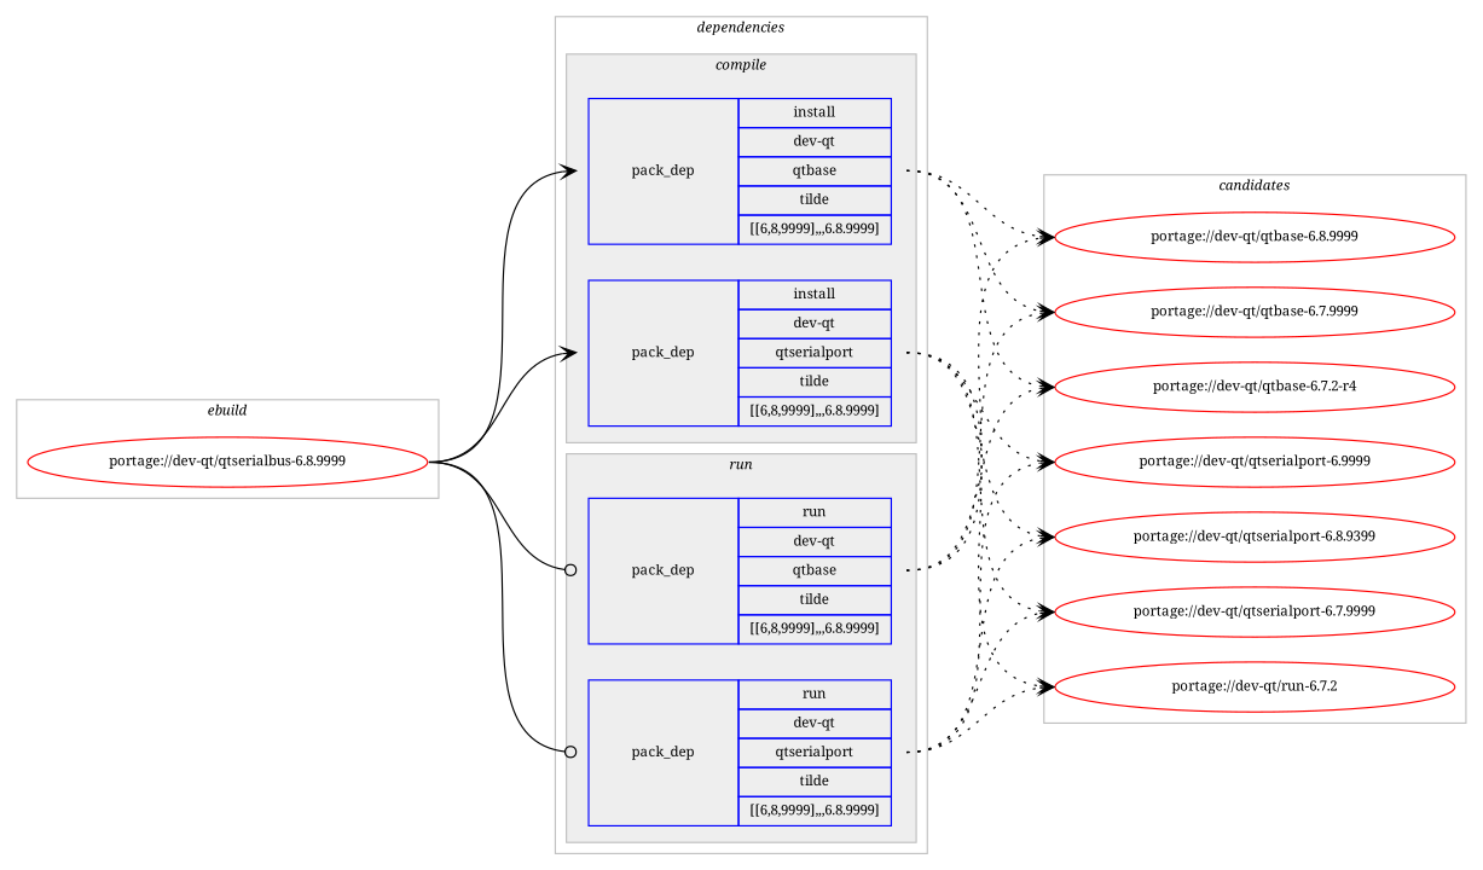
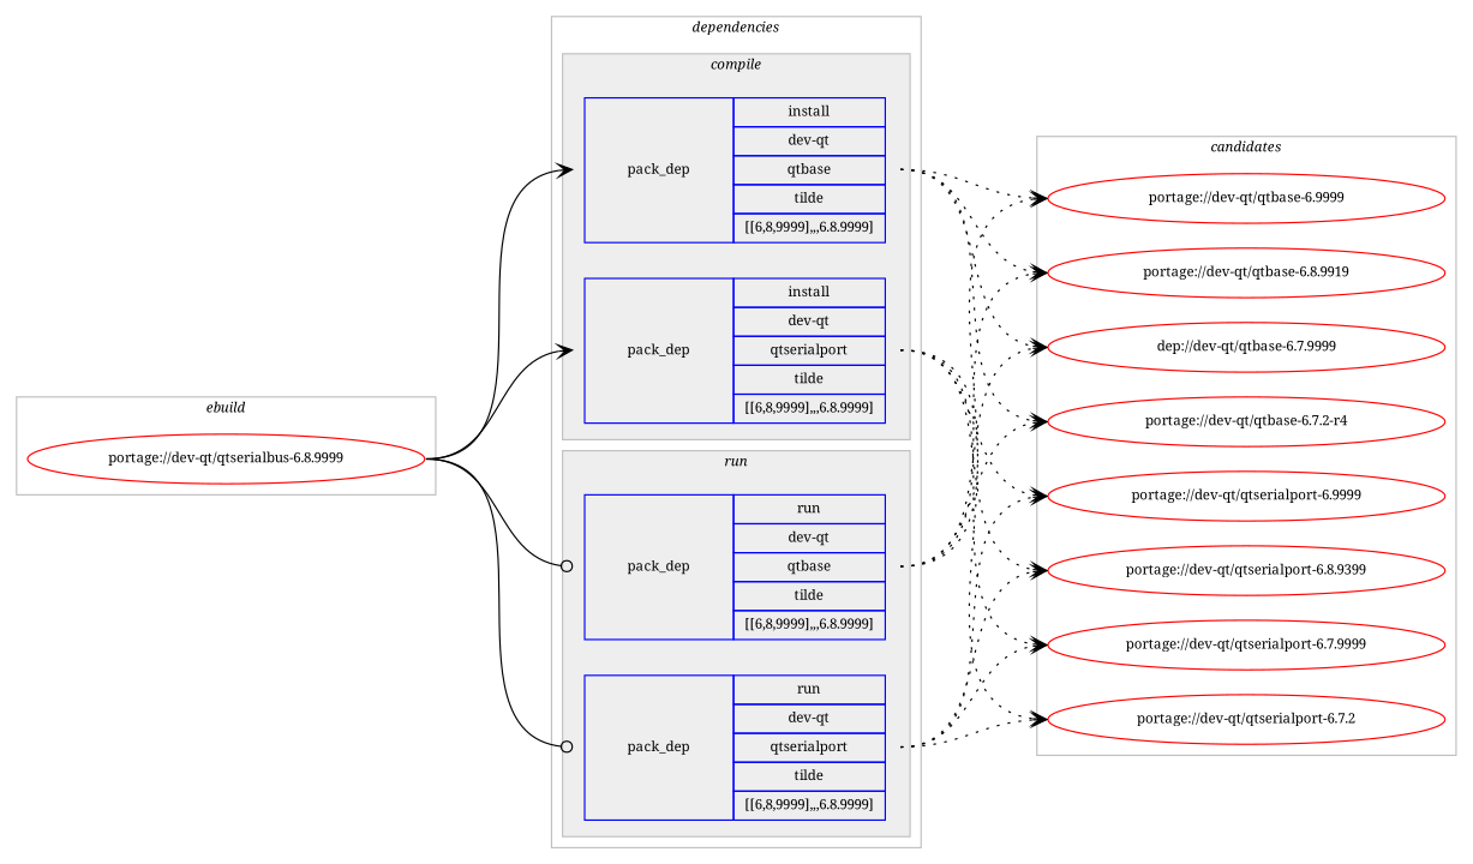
  digraph {
    compound=true
    concentrate=true
    fontname="Noto Serif"
    fontsize=10
    newrank=true
    rankdir=LR
    ranksep=1.5
    node [color=red fontname="Noto Serif" fontsize=10]
    edge [arrowhead=vee fontname="Noto Serif" headport=w style=dotted tailport=e weight=100]
    n1 [label="portage://dev-qt/qtserialbus-6.8.9999" width=4]
    n2 [color=blue label=<<TABLE BORDER="0" CELLBORDER="1" CELLSPACING="0" CELLPADDING="4" WIDTH="220"><TR><TD ROWSPAN="6" CELLPADDING="30">pack_dep</TD></TR><TR><TD WIDTH="110">install</TD></TR><TR><TD>dev-qt</TD></TR><TR><TD>qtbase</TD></TR><TR><TD>tilde</TD></TR><TR><TD>[[6,8,9999],,,6.8.9999]</TD></TR></TABLE>> shape=none]
    n3 [color=blue label=<<TABLE BORDER="0" CELLBORDER="1" CELLSPACING="0" CELLPADDING="4" WIDTH="220"><TR><TD ROWSPAN="6" CELLPADDING="30">pack_dep</TD></TR><TR><TD WIDTH="110">install</TD></TR><TR><TD>dev-qt</TD></TR><TR><TD>qtserialport</TD></TR><TR><TD>tilde</TD></TR><TR><TD>[[6,8,9999],,,6.8.9999]</TD></TR></TABLE>> shape=none]
    n4 [color=blue label=<<TABLE BORDER="0" CELLBORDER="1" CELLSPACING="0" CELLPADDING="4" WIDTH="220"><TR><TD ROWSPAN="6" CELLPADDING="30">pack_dep</TD></TR><TR><TD WIDTH="110">run</TD></TR><TR><TD>dev-qt</TD></TR><TR><TD>qtbase</TD></TR><TR><TD>tilde</TD></TR><TR><TD>[[6,8,9999],,,6.8.9999]</TD></TR></TABLE>> shape=none]
    n5 [color=blue label=<<TABLE BORDER="0" CELLBORDER="1" CELLSPACING="0" CELLPADDING="4" WIDTH="220"><TR><TD ROWSPAN="6" CELLPADDING="30">pack_dep</TD></TR><TR><TD WIDTH="110">run</TD></TR><TR><TD>dev-qt</TD></TR><TR><TD>qtserialport</TD></TR><TR><TD>tilde</TD></TR><TR><TD>[[6,8,9999],,,6.8.9999]</TD></TR></TABLE>> shape=none]
-   n7 [label="portage://dev-qt/qtbase-6.8.9999" width=4]
-   n8 [label="portage://dev-qt/qtbase-6.7.9999" width=4]
+   n6 [label="portage://dev-qt/qtbase-6.9999" width=4]
+   n7 [label="portage://dev-qt/qtbase-6.8.9919" width=4]
+   n8 [label="dep://dev-qt/qtbase-6.7.9999" width=4]
    n9 [label="portage://dev-qt/qtbase-6.7.2-r4" width=4]
    n10 [label="portage://dev-qt/qtserialport-6.9999" width=4]
    n11 [label="portage://dev-qt/qtserialport-6.8.9399" width=4]
    n12 [label="portage://dev-qt/qtserialport-6.7.9999" width=4]
-   n13 [label="portage://dev-qt/run-6.7.2" width=4]
+   n13 [label="portage://dev-qt/qtserialport-6.7.2" width=4]
    subgraph cluster_1 {
      color=gray
      label=<<i>ebuild</i>>
      n1
    }
    subgraph cluster_2 {
      color=gray
      label=<<i>dependencies</i>>
      subgraph cluster_3 {
        color=gray
        fillcolor="#eeeeee"
        label=<<i>compile</i>>
        style=filled
        subgraph sub_4 {
          color=gray
          fillcolor="#eeeeee"
          label=<<i>compile</i>>
          style=filled
          n2
        }
        subgraph sub_5 {
          color=gray
          fillcolor="#eeeeee"
          label=<<i>compile</i>>
          style=filled
          n3
        }
      }
      subgraph cluster_6 {
        color=gray
        fillcolor="#eeeeee"
        label=<<i>compile and run</i>>
        style=filled
      }
      subgraph cluster_7 {
        color=gray
        fillcolor="#eeeeee"
        label=<<i>run</i>>
        style=filled
        subgraph sub_8 {
          color=gray
          fillcolor="#eeeeee"
          label=<<i>run</i>>
          style=filled
          n4
        }
        subgraph sub_9 {
          color=gray
          fillcolor="#eeeeee"
          label=<<i>run</i>>
          style=filled
          n5
        }
      }
    }
    subgraph cluster_10 {
      color=gray
      label=<<i>candidates</i>>
      rank=same
      subgraph sub_11 {
        color=black
        label=<<i>candidates</i>>
        nodesep=1
        rank=same
+       n6
        n7
        n8
        n9
      }
      subgraph sub_12 {
        color=black
        label=<<i>candidates</i>>
        nodesep=1
        rank=same
        n10
        n11
        n12
        n13
      }
      subgraph sub_13 {
        color=black
        label=<<i>candidates</i>>
        nodesep=1
        rank=same
+       n6
        n7
        n8
        n9
      }
      subgraph sub_14 {
        color=black
        label=<<i>candidates</i>>
        nodesep=1
        rank=same
        n10
        n11
        n12
        n13
      }
    }
    n1 -> n2 [style=solid weight=20]
    n1 -> n3 [style=solid weight=20]
    n1 -> n4 [arrowhead=odot style=solid weight=20]
    n1 -> n5 [arrowhead=odot style=solid weight=20]
+   n2 -> n6
    n2 -> n7
    n2 -> n8
    n2 -> n9
    n3 -> n10
    n3 -> n11
    n3 -> n12
    n3 -> n13
+   n4 -> n6
    n4 -> n7
    n4 -> n8
    n4 -> n9
    n5 -> n10
    n5 -> n11
    n5 -> n12
    n5 -> n13
  }
